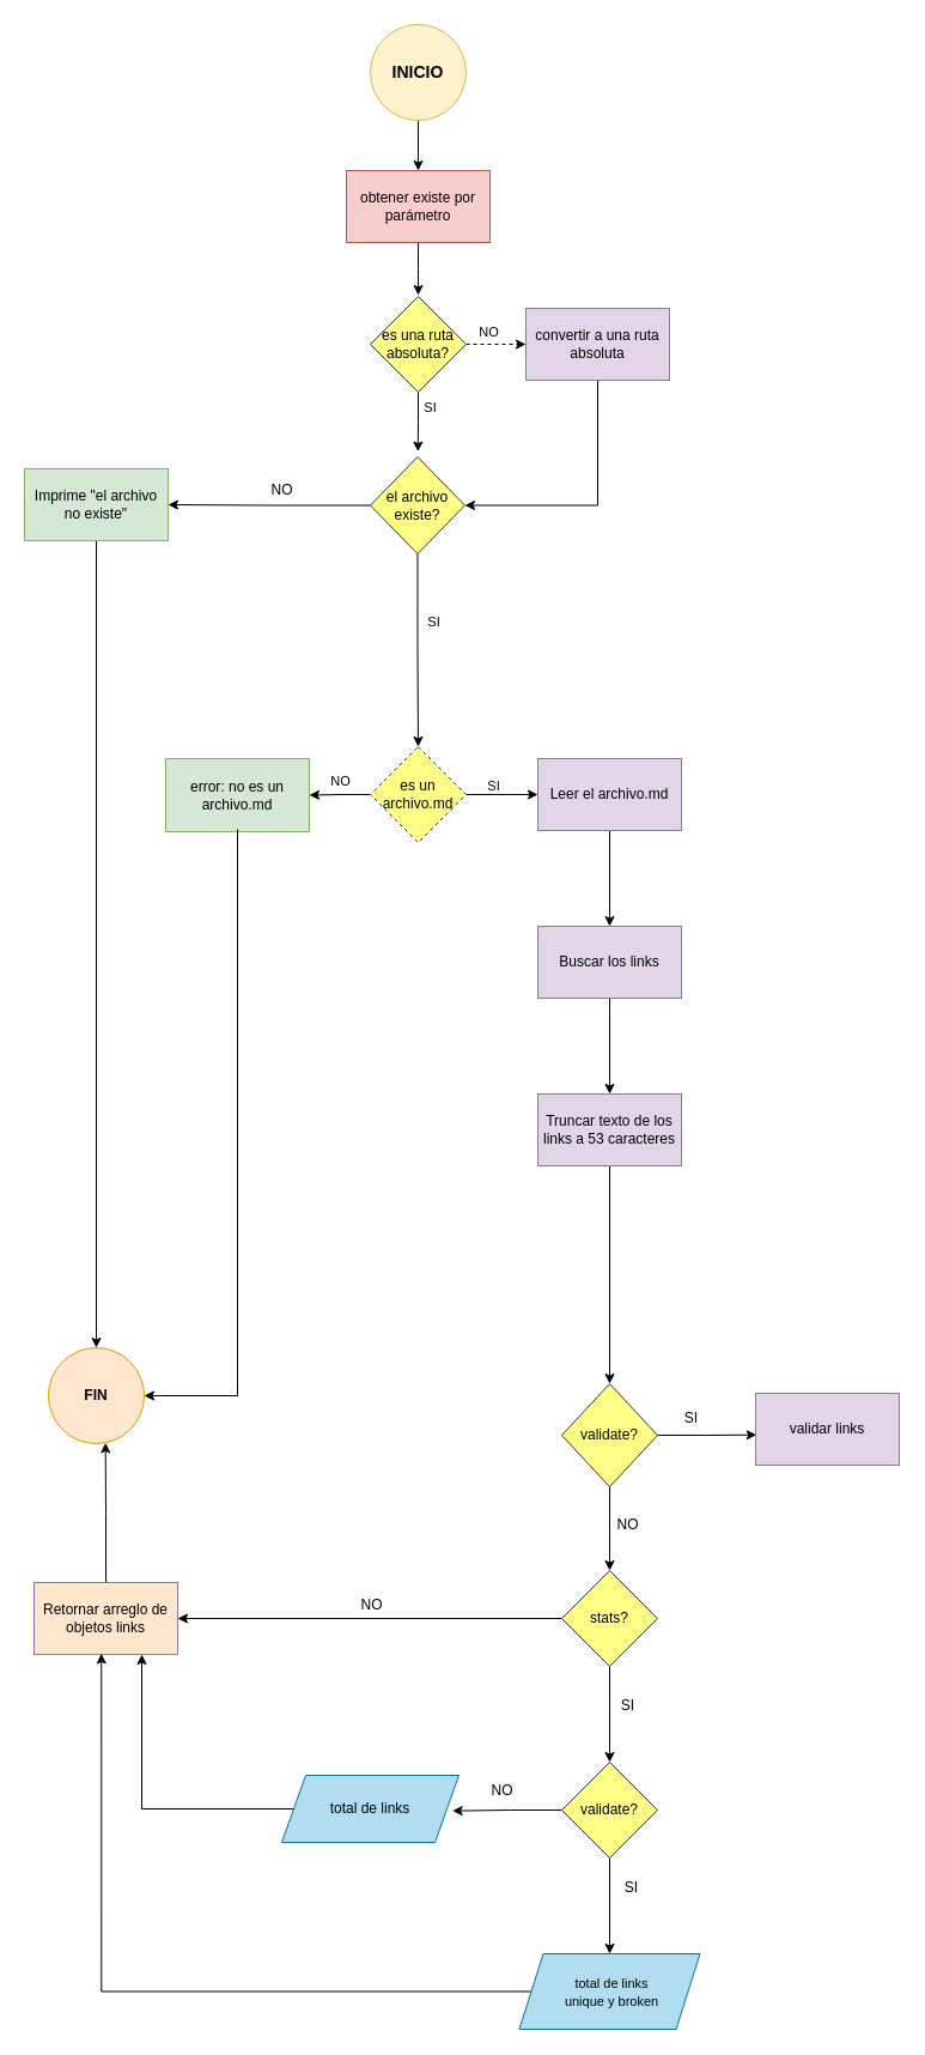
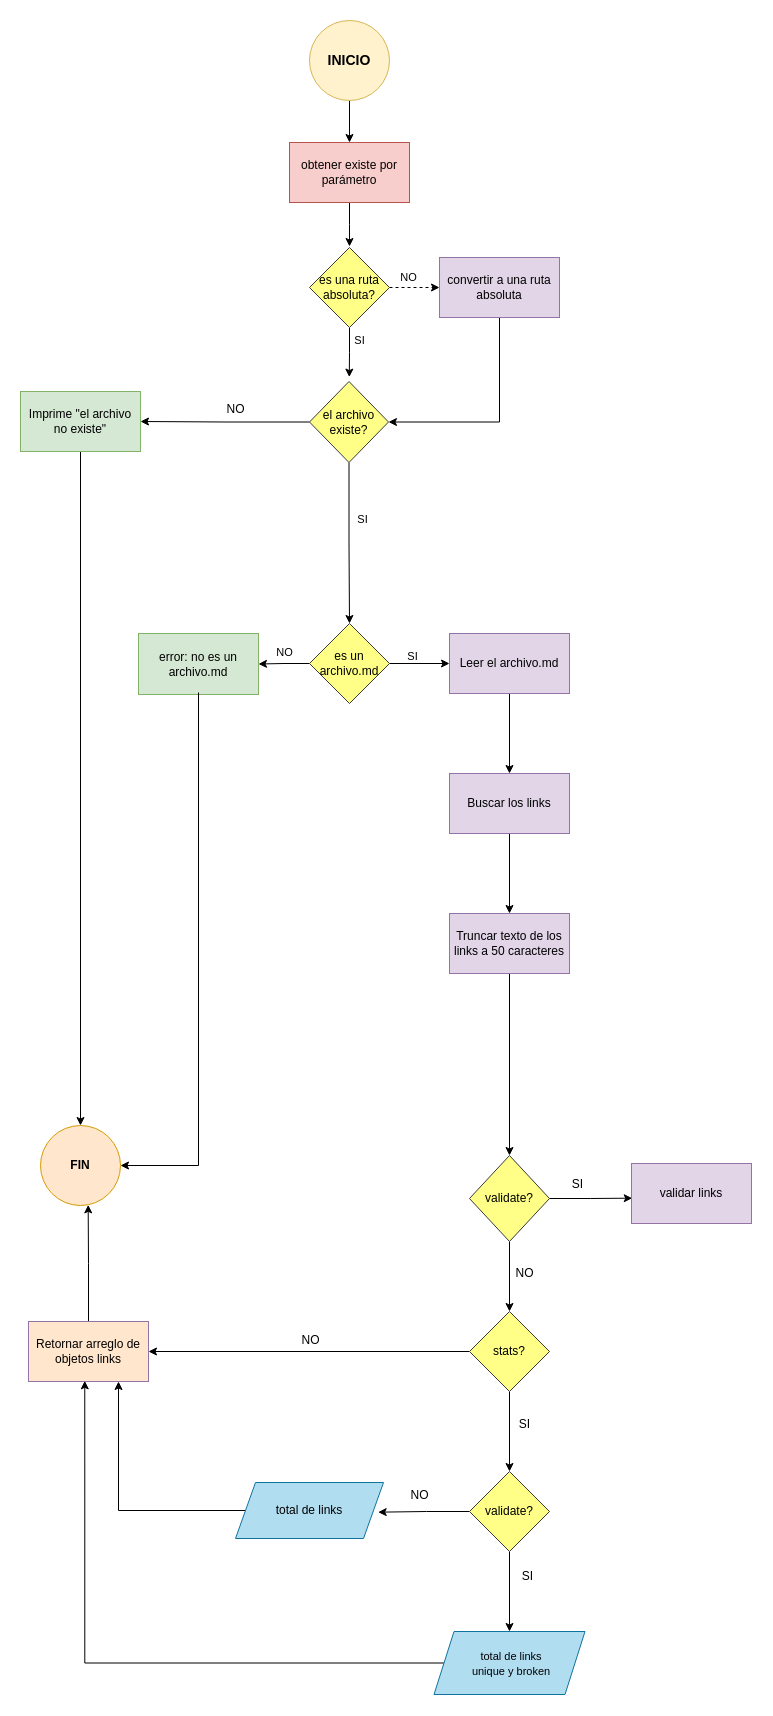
  <mxCell id="0" />
  <mxCell id="1" parent="0" />
  <mxCell id="2" style="edgeStyle=orthogonalEdgeStyle;rounded=0;orthogonalLoop=1;jettySize=auto;html=1;exitX=0.5;exitY=1;exitDx=0;exitDy=0;" edge="1" parent="1" source="3" target="28"><mxGeometry relative="1" as="geometry" /></mxCell>
  <mxCell id="3" value="&lt;b style=&quot;&quot;&gt;&lt;font style=&quot;font-size: 14px;&quot;&gt;INICIO&lt;/font&gt;&lt;/b&gt;" style="ellipse;whiteSpace=wrap;html=1;aspect=fixed;fillColor=#fff2cc;strokeColor=#d6b656;" vertex="1" parent="1"><mxGeometry x="309" y="20" width="80" height="80" as="geometry" /></mxCell>
  <mxCell id="4" value="" style="edgeStyle=orthogonalEdgeStyle;rounded=0;orthogonalLoop=1;jettySize=auto;html=1;entryX=0.5;entryY=0;entryDx=0;entryDy=0;" edge="1" parent="1" source="7" target="16"><mxGeometry relative="1" as="geometry"><mxPoint x="349" y="303" as="targetPoint" /></mxGeometry></mxCell>
  <mxCell id="5" value="SI" style="edgeLabel;html=1;align=center;verticalAlign=middle;resizable=0;points=[];" vertex="1" connectable="0" parent="4"><mxGeometry x="-0.1" y="3" relative="1" as="geometry"><mxPoint x="10" y="-17" as="offset" /></mxGeometry></mxCell>
  <mxCell id="6" value="" style="edgeStyle=orthogonalEdgeStyle;rounded=0;orthogonalLoop=1;jettySize=auto;html=1;" edge="1" parent="1" source="7" target="9"><mxGeometry relative="1" as="geometry" /></mxCell>
  <mxCell id="7" value="el archivo existe?" style="rhombus;whiteSpace=wrap;html=1;fillColor=#ffff88;strokeColor=#36393d;" vertex="1" parent="1"><mxGeometry x="309" y="381" width="79" height="81" as="geometry" /></mxCell>
  <mxCell id="8" value="" style="edgeStyle=orthogonalEdgeStyle;rounded=0;orthogonalLoop=1;jettySize=auto;html=1;" edge="1" parent="1" source="9" target="11"><mxGeometry relative="1" as="geometry" /></mxCell>
  <mxCell id="9" value="Imprime &quot;el archivo no existe&quot;" style="whiteSpace=wrap;html=1;fillColor=#d5e8d4;strokeColor=#82b366;" vertex="1" parent="1"><mxGeometry x="20" y="391" width="120" height="60" as="geometry" /></mxCell>
  <mxCell id="10" value="NO" style="text;html=1;align=center;verticalAlign=middle;resizable=0;points=[];autosize=1;strokeColor=none;fillColor=none;" vertex="1" parent="1"><mxGeometry x="217" y="396" width="36" height="26" as="geometry" /></mxCell>
  <mxCell id="11" value="&lt;b&gt;FIN&lt;/b&gt;" style="ellipse;whiteSpace=wrap;html=1;fillColor=#ffe6cc;strokeColor=#d79b00;" vertex="1" parent="1"><mxGeometry x="40" y="1125" width="80" height="80" as="geometry" /></mxCell>
  <mxCell id="12" value="" style="edgeStyle=orthogonalEdgeStyle;rounded=0;orthogonalLoop=1;jettySize=auto;html=1;" edge="1" parent="1" source="16" target="18"><mxGeometry relative="1" as="geometry" /></mxCell>
  <mxCell id="13" value="SI" style="edgeLabel;html=1;align=center;verticalAlign=middle;resizable=0;points=[];" vertex="1" connectable="0" parent="12"><mxGeometry x="-0.233" y="1" relative="1" as="geometry"><mxPoint x="-1" y="-7" as="offset" /></mxGeometry></mxCell>
  <mxCell id="14" value="" style="edgeStyle=orthogonalEdgeStyle;rounded=0;orthogonalLoop=1;jettySize=auto;html=1;" edge="1" parent="1" source="16" target="19"><mxGeometry relative="1" as="geometry" /></mxCell>
  <mxCell id="15" value="NO" style="edgeLabel;html=1;align=center;verticalAlign=middle;resizable=0;points=[];" vertex="1" connectable="0" parent="14"><mxGeometry x="-0.033" y="-2" relative="1" as="geometry"><mxPoint x="-1" y="-10" as="offset" /></mxGeometry></mxCell>
- <mxCell id="16" value="es un archivo.md" style="rhombus;whiteSpace=wrap;html=1;fillColor=#ffff88;strokeColor=#36393d;dashed=1;" vertex="1" parent="1"><mxGeometry x="309" y="623" width="80" height="80" as="geometry" /></mxCell>
+ <mxCell id="16" value="es un archivo.md" style="rhombus;whiteSpace=wrap;html=1;fillColor=#ffff88;strokeColor=#36393d;" vertex="1" parent="1"><mxGeometry x="309" y="623" width="80" height="80" as="geometry" /></mxCell>
  <mxCell id="17" value="" style="edgeStyle=orthogonalEdgeStyle;rounded=0;orthogonalLoop=1;jettySize=auto;html=1;" edge="1" parent="1" source="18" target="22"><mxGeometry relative="1" as="geometry" /></mxCell>
  <mxCell id="18" value="Leer el archivo.md" style="whiteSpace=wrap;html=1;fillColor=#e1d5e7;strokeColor=#9673a6;" vertex="1" parent="1"><mxGeometry x="449" y="633" width="120" height="60" as="geometry" /></mxCell>
  <mxCell id="19" value="error: no es un archivo.md" style="whiteSpace=wrap;html=1;fillColor=#d5e8d4;strokeColor=#82b366;" vertex="1" parent="1"><mxGeometry x="138" y="633" width="120" height="61" as="geometry" /></mxCell>
  <mxCell id="20" value="" style="endArrow=classic;html=1;rounded=0;entryX=1;entryY=0.5;entryDx=0;entryDy=0;" edge="1" parent="1" target="11"><mxGeometry width="50" height="50" relative="1" as="geometry"><mxPoint x="198" y="692" as="sourcePoint" /><mxPoint x="186" y="1003" as="targetPoint" /><Array as="points"><mxPoint x="198" y="1165" /></Array></mxGeometry></mxCell>
  <mxCell id="21" value="" style="edgeStyle=orthogonalEdgeStyle;rounded=0;orthogonalLoop=1;jettySize=auto;html=1;" edge="1" parent="1" source="22" target="24"><mxGeometry relative="1" as="geometry" /></mxCell>
  <mxCell id="22" value="Buscar los links" style="whiteSpace=wrap;html=1;fillColor=#e1d5e7;strokeColor=#9673a6;" vertex="1" parent="1"><mxGeometry x="449" y="773" width="120" height="60" as="geometry" /></mxCell>
  <mxCell id="23" style="edgeStyle=orthogonalEdgeStyle;rounded=0;orthogonalLoop=1;jettySize=auto;html=1;exitX=0.5;exitY=1;exitDx=0;exitDy=0;entryX=0.5;entryY=0;entryDx=0;entryDy=0;" edge="1" parent="1" source="24" target="38"><mxGeometry relative="1" as="geometry" /></mxCell>
- <mxCell id="24" value="Truncar texto de los links a 53 caracteres" style="whiteSpace=wrap;html=1;fillColor=#e1d5e7;strokeColor=#9673a6;" vertex="1" parent="1"><mxGeometry x="449" y="913" width="120" height="60" as="geometry" /></mxCell>
+ <mxCell id="24" value="Truncar texto de los links a 50 caracteres" style="whiteSpace=wrap;html=1;fillColor=#e1d5e7;strokeColor=#9673a6;" vertex="1" parent="1"><mxGeometry x="449" y="913" width="120" height="60" as="geometry" /></mxCell>
  <mxCell id="25" style="edgeStyle=orthogonalEdgeStyle;rounded=0;orthogonalLoop=1;jettySize=auto;html=1;entryX=0.596;entryY=0.992;entryDx=0;entryDy=0;entryPerimeter=0;" edge="1" parent="1" source="26" target="11"><mxGeometry relative="1" as="geometry" /></mxCell>
  <mxCell id="26" value="Retornar arreglo de objetos links" style="whiteSpace=wrap;html=1;fillColor=#ffe6cc;strokeColor=#9673a6;" vertex="1" parent="1"><mxGeometry x="28" y="1321" width="120" height="60" as="geometry" /></mxCell>
  <mxCell id="27" style="edgeStyle=orthogonalEdgeStyle;rounded=0;orthogonalLoop=1;jettySize=auto;html=1;exitX=0.5;exitY=1;exitDx=0;exitDy=0;" edge="1" parent="1" source="28"><mxGeometry relative="1" as="geometry"><mxPoint x="349" y="246" as="targetPoint" /></mxGeometry></mxCell>
  <mxCell id="28" value="obtener existe por parámetro" style="whiteSpace=wrap;html=1;fillColor=#f8cecc;strokeColor=#b85450;" vertex="1" parent="1"><mxGeometry x="289" y="142" width="120" height="60" as="geometry" /></mxCell>
  <mxCell id="29" style="edgeStyle=orthogonalEdgeStyle;rounded=0;orthogonalLoop=1;jettySize=auto;html=1;exitX=1;exitY=0.5;exitDx=0;exitDy=0;entryX=0;entryY=0.5;entryDx=0;entryDy=0;dashed=1;" edge="1" parent="1" source="33" target="35"><mxGeometry relative="1" as="geometry" /></mxCell>
  <mxCell id="30" value="NO" style="edgeLabel;html=1;align=center;verticalAlign=middle;resizable=0;points=[];" connectable="0" vertex="1" parent="29"><mxGeometry x="-0.285" y="-1" relative="1" as="geometry"><mxPoint y="-12" as="offset" /></mxGeometry></mxCell>
  <mxCell id="31" style="edgeStyle=orthogonalEdgeStyle;rounded=0;orthogonalLoop=1;jettySize=auto;html=1;exitX=0.5;exitY=1;exitDx=0;exitDy=0;" edge="1" parent="1" source="33"><mxGeometry relative="1" as="geometry"><mxPoint x="348.8" y="376.6" as="targetPoint" /></mxGeometry></mxCell>
  <mxCell id="32" value="SI" style="edgeLabel;html=1;align=center;verticalAlign=middle;resizable=0;points=[];" connectable="0" vertex="1" parent="31"><mxGeometry x="-0.197" y="2" relative="1" as="geometry"><mxPoint x="7" y="-8" as="offset" /></mxGeometry></mxCell>
  <mxCell id="33" value="es una ruta absoluta?" style="rhombus;whiteSpace=wrap;html=1;fillColor=#ffff88;strokeColor=#36393d;" vertex="1" parent="1"><mxGeometry x="309" y="247" width="80" height="80" as="geometry" /></mxCell>
  <mxCell id="34" style="edgeStyle=orthogonalEdgeStyle;rounded=0;orthogonalLoop=1;jettySize=auto;html=1;exitX=0.5;exitY=1;exitDx=0;exitDy=0;entryX=1;entryY=0.5;entryDx=0;entryDy=0;" edge="1" parent="1" source="35" target="7"><mxGeometry relative="1" as="geometry"><mxPoint x="349" y="374.333" as="targetPoint" /></mxGeometry></mxCell>
  <mxCell id="35" value="convertir a una ruta absoluta" style="whiteSpace=wrap;html=1;fillColor=#e1d5e7;strokeColor=#9673a6;" vertex="1" parent="1"><mxGeometry x="439" y="257" width="120" height="60" as="geometry" /></mxCell>
  <mxCell id="36" style="edgeStyle=orthogonalEdgeStyle;rounded=0;orthogonalLoop=1;jettySize=auto;html=1;exitX=1;exitY=0.5;exitDx=0;exitDy=0;entryX=0.006;entryY=0.578;entryDx=0;entryDy=0;entryPerimeter=0;" edge="1" parent="1" source="38" target="40"><mxGeometry relative="1" as="geometry"><mxPoint x="604.8" y="1198.2" as="targetPoint" /></mxGeometry></mxCell>
  <mxCell id="37" style="edgeStyle=orthogonalEdgeStyle;rounded=0;orthogonalLoop=1;jettySize=auto;html=1;exitX=0.5;exitY=1;exitDx=0;exitDy=0;entryX=0.5;entryY=0;entryDx=0;entryDy=0;" edge="1" parent="1" source="38" target="43"><mxGeometry relative="1" as="geometry" /></mxCell>
  <mxCell id="38" value="validate?" style="rhombus;whiteSpace=wrap;html=1;fillColor=#ffff88;strokeColor=#36393d;" vertex="1" parent="1"><mxGeometry x="469" y="1155" width="80" height="86" as="geometry" /></mxCell>
  <mxCell id="39" value="SI" style="text;html=1;align=center;verticalAlign=middle;resizable=0;points=[];autosize=1;strokeColor=none;fillColor=none;" vertex="1" parent="1"><mxGeometry x="562" y="1171" width="29" height="26" as="geometry" /></mxCell>
  <mxCell id="40" value="validar links" style="whiteSpace=wrap;html=1;fillColor=#e1d5e7;strokeColor=#9673a6;" vertex="1" parent="1"><mxGeometry x="631" y="1163" width="120" height="60" as="geometry" /></mxCell>
  <mxCell id="41" style="edgeStyle=orthogonalEdgeStyle;rounded=0;orthogonalLoop=1;jettySize=auto;html=1;exitX=0;exitY=0.5;exitDx=0;exitDy=0;entryX=1;entryY=0.5;entryDx=0;entryDy=0;" edge="1" parent="1" source="43" target="26"><mxGeometry relative="1" as="geometry" /></mxCell>
  <mxCell id="42" value="" style="edgeStyle=orthogonalEdgeStyle;rounded=0;orthogonalLoop=1;jettySize=auto;html=1;" edge="1" parent="1" source="43" target="48"><mxGeometry relative="1" as="geometry" /></mxCell>
  <mxCell id="43" value="stats?" style="rhombus;whiteSpace=wrap;html=1;fillColor=#ffff88;strokeColor=#36393d;" vertex="1" parent="1"><mxGeometry x="469" y="1311" width="80" height="80" as="geometry" /></mxCell>
  <mxCell id="44" value="NO" style="text;html=1;align=center;verticalAlign=middle;resizable=0;points=[];autosize=1;strokeColor=none;fillColor=none;" vertex="1" parent="1"><mxGeometry x="506" y="1260" width="36" height="26" as="geometry" /></mxCell>
  <mxCell id="45" value="NO" style="text;html=1;align=center;verticalAlign=middle;resizable=0;points=[];autosize=1;strokeColor=none;fillColor=none;" vertex="1" parent="1"><mxGeometry x="292" y="1327" width="36" height="26" as="geometry" /></mxCell>
  <mxCell id="46" style="edgeStyle=orthogonalEdgeStyle;rounded=0;orthogonalLoop=1;jettySize=auto;html=1;exitX=0.5;exitY=1;exitDx=0;exitDy=0;entryX=0.5;entryY=0;entryDx=0;entryDy=0;" edge="1" parent="1" source="48" target="51"><mxGeometry relative="1" as="geometry" /></mxCell>
  <mxCell id="47" style="edgeStyle=orthogonalEdgeStyle;rounded=0;orthogonalLoop=1;jettySize=auto;html=1;exitX=0;exitY=0.5;exitDx=0;exitDy=0;entryX=0.964;entryY=0.53;entryDx=0;entryDy=0;entryPerimeter=0;" edge="1" parent="1" source="48" target="54"><mxGeometry relative="1" as="geometry" /></mxCell>
  <mxCell id="48" value="validate?" style="rhombus;whiteSpace=wrap;html=1;fillColor=#ffff88;strokeColor=#36393d;" vertex="1" parent="1"><mxGeometry x="469" y="1471" width="80" height="80" as="geometry" /></mxCell>
  <mxCell id="49" value="SI" style="text;html=1;align=center;verticalAlign=middle;resizable=0;points=[];autosize=1;strokeColor=none;fillColor=none;" vertex="1" parent="1"><mxGeometry x="509.5" y="1411" width="29" height="26" as="geometry" /></mxCell>
  <mxCell id="50" style="edgeStyle=orthogonalEdgeStyle;rounded=0;orthogonalLoop=1;jettySize=auto;html=1;exitX=0;exitY=0.5;exitDx=0;exitDy=0;entryX=0.469;entryY=0.989;entryDx=0;entryDy=0;entryPerimeter=0;" edge="1" parent="1" source="51" target="26"><mxGeometry relative="1" as="geometry" /></mxCell>
  <mxCell id="51" value="&lt;font style=&quot;font-size: 11px;&quot;&gt;&amp;nbsp;total de links&lt;br&gt;&amp;nbsp;unique y broken&lt;/font&gt;" style="shape=parallelogram;perimeter=parallelogramPerimeter;whiteSpace=wrap;html=1;fixedSize=1;fillColor=#b1ddf0;strokeColor=#10739e;" vertex="1" parent="1"><mxGeometry x="433.5" y="1631" width="151" height="63" as="geometry" /></mxCell>
  <mxCell id="52" value="SI" style="text;html=1;align=center;verticalAlign=middle;resizable=0;points=[];autosize=1;strokeColor=none;fillColor=none;" vertex="1" parent="1"><mxGeometry x="512" y="1563" width="29" height="26" as="geometry" /></mxCell>
  <mxCell id="53" style="edgeStyle=orthogonalEdgeStyle;rounded=0;orthogonalLoop=1;jettySize=auto;html=1;exitX=0;exitY=0.5;exitDx=0;exitDy=0;entryX=0.75;entryY=1;entryDx=0;entryDy=0;" edge="1" parent="1" source="54" target="26"><mxGeometry relative="1" as="geometry" /></mxCell>
  <mxCell id="54" value="total de links" style="shape=parallelogram;perimeter=parallelogramPerimeter;whiteSpace=wrap;html=1;fixedSize=1;fillColor=#b1ddf0;strokeColor=#10739e;" vertex="1" parent="1"><mxGeometry x="235" y="1482" width="148" height="56" as="geometry" /></mxCell>
  <mxCell id="55" value="NO" style="text;html=1;align=center;verticalAlign=middle;resizable=0;points=[];autosize=1;strokeColor=none;fillColor=none;" vertex="1" parent="1"><mxGeometry x="401" y="1482" width="36" height="26" as="geometry" /></mxCell>
